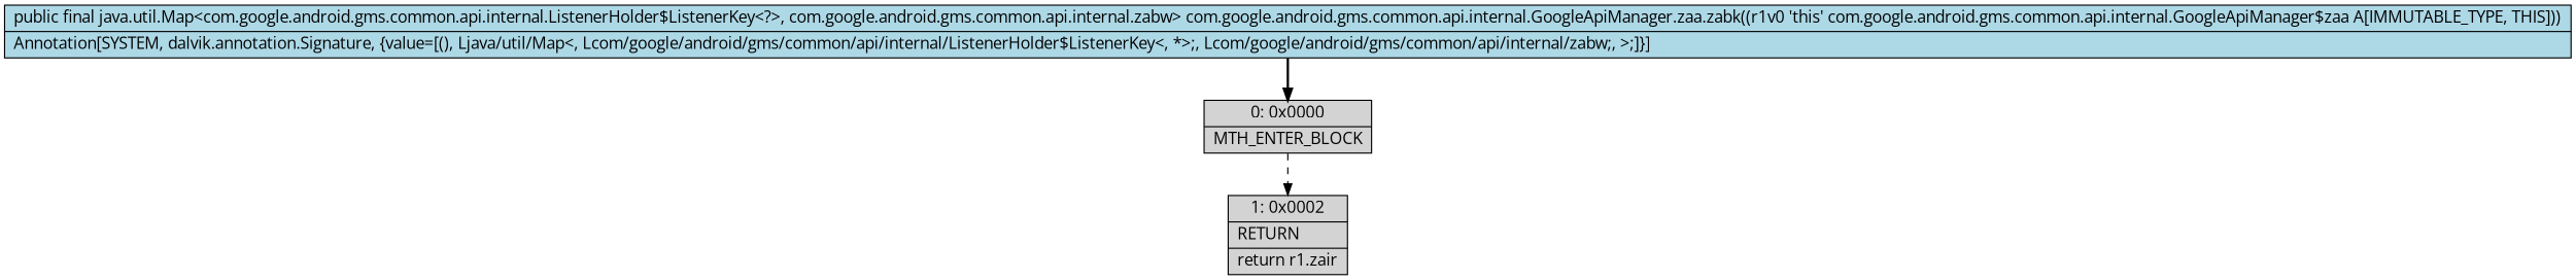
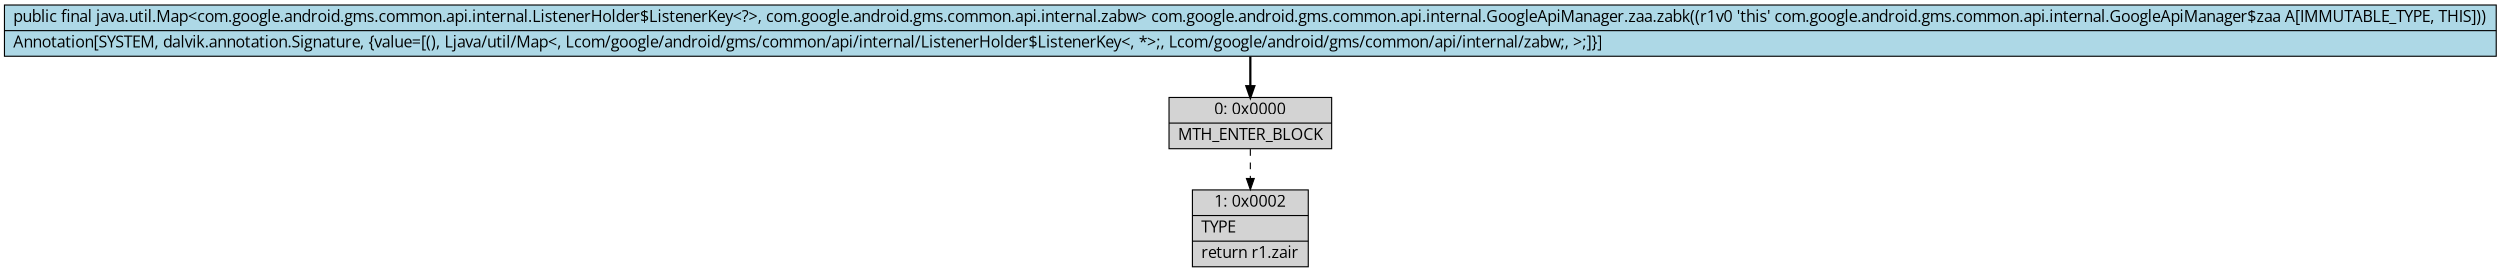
  digraph {
    fontname="Open Sans"
    node [shape=record style=filled fillcolor=lightgrey fontname="Open Sans"]
    edge [fontname="Open Sans"]
    n1 [label="{0\:\ 0x0000|MTH_ENTER_BLOCK\l}"]
-   n2 [label="{1\:\ 0x0002|RETURN\l|return r1.zair\l}"]
+   n2 [label="{1\:\ 0x0002|TYPE\l|return r1.zair\l}"]
    n3 [label="{public final java.util.Map\<com.google.android.gms.common.api.internal.ListenerHolder$ListenerKey\<?\>, com.google.android.gms.common.api.internal.zabw\> com.google.android.gms.common.api.internal.GoogleApiManager.zaa.zabk((r1v0 'this' com.google.android.gms.common.api.internal.GoogleApiManager$zaa A[IMMUTABLE_TYPE, THIS]))  | Annotation[SYSTEM, dalvik.annotation.Signature, \{value=[(), Ljava\/util\/Map\<, Lcom\/google\/android\/gms\/common\/api\/internal\/ListenerHolder$ListenerKey\<, *\>;, Lcom\/google\/android\/gms\/common\/api\/internal\/zabw;, \>;]\}]\l}" fillcolor=lightblue]
    n1 -> n2 [style=dashed]
    n3 -> n1 [style=bold]
  }
